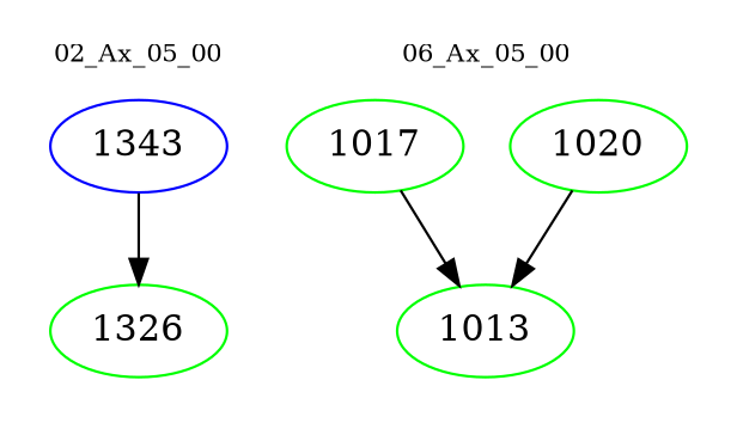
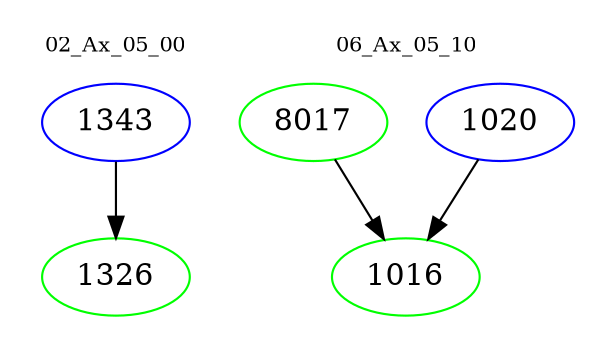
  digraph {
    node [color=green]
    edge [color=black]
    n1 [color=blue label=1343]
    n2 [label=1326]
-   n3 [label=1020]
-   n4 [label=1013]
-   n5 [label=1017]
+   n3 [color=blue label=1020]
+   n4 [label=1016]
+   n5 [label=8017]
    subgraph cluster_1 {
      color=white
      fontsize=10
      label="02_Ax_05_00"
      n1
      n2
    }
    subgraph cluster_2 {
      color=white
      fontsize=10
-     label="06_Ax_05_00"
+     label="06_Ax_05_10"
      n3
      n4
      n5
    }
    n1 -> n2
    n3 -> n4
    n5 -> n4
  }
